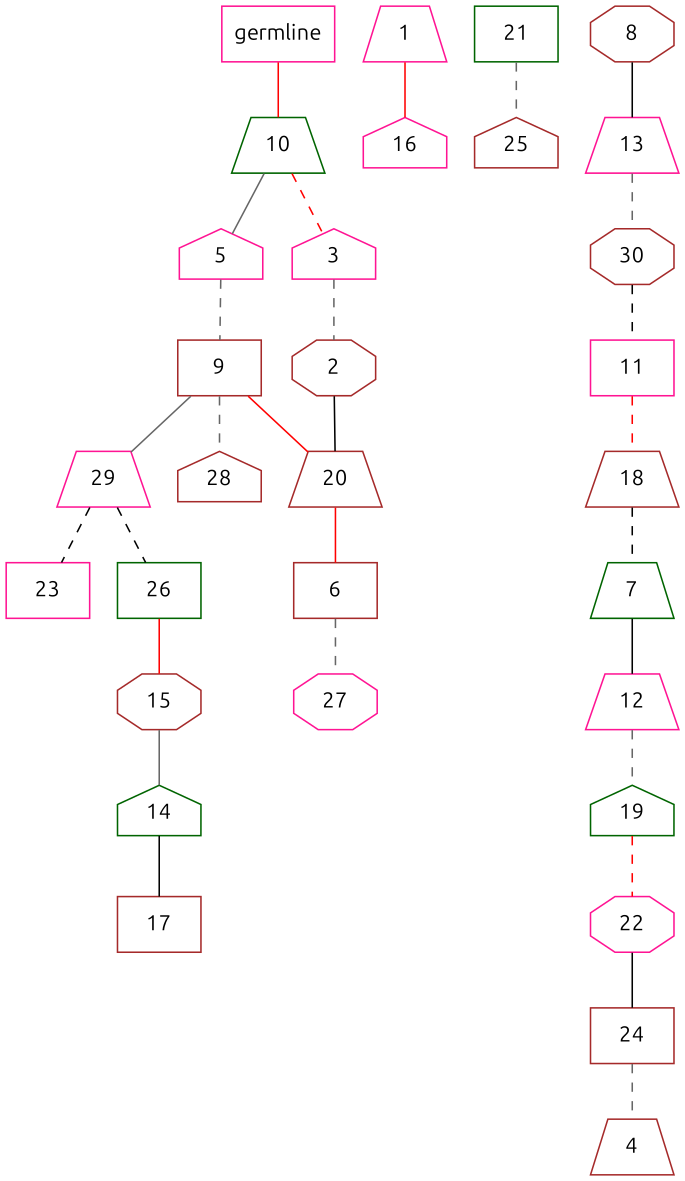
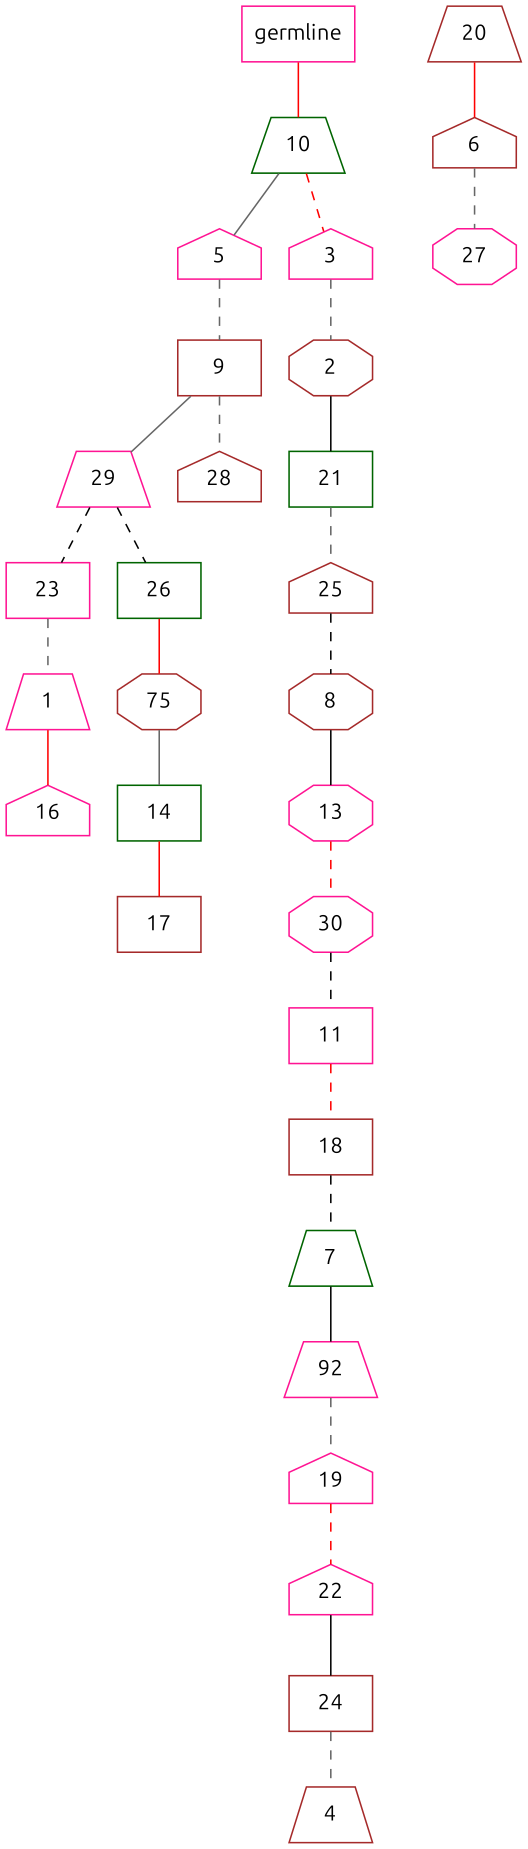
  graph {
    fontname=Ubuntu
    rankdir=UD
    splines=line
    node [color=deeppink fontname=Ubuntu shape=box]
    edge [color=gray40 fontname=Ubuntu style=dashed]
    n1 [label=germline]
    n2 [color=darkgreen label=10 shape=trapezium]
    n3 [label=5 shape=house]
    n4 [label=3 shape=house]
    n5 [color=brown label=9]
    n6 [color=brown label=2 shape=octagon]
    n7 [label=29 shape=trapezium]
    n8 [color=brown label=28 shape=house]
    n9 [color=brown label=20 shape=trapezium]
    n10 [label=23]
    n11 [color=darkgreen label=26]
-   n12 [color=brown label=6]
+   n12 [color=brown label=6 shape=house]
    n13 [label=1 shape=trapezium]
    n14 [label=16 shape=house]
-   n15 [color=brown label=15 shape=octagon]
-   n16 [color=darkgreen label=14 shape=house]
+   n15 [color=brown label=75 shape=octagon]
+   n16 [color=darkgreen label=14]
    n17 [color=brown label=17]
    n18 [label=27 shape=octagon]
    n19 [color=darkgreen label=21]
    n20 [color=brown label=25 shape=house]
    n21 [color=brown label=8 shape=octagon]
-   n22 [label=13 shape=trapezium]
-   n23 [color=brown label=30 shape=octagon]
+   n22 [label=13 shape=octagon]
+   n23 [label=30 shape=octagon]
    n24 [label=11]
-   n25 [color=brown label=18 shape=trapezium]
+   n25 [color=brown label=18]
    n26 [color=darkgreen label=7 shape=trapezium]
-   n27 [label=12 shape=trapezium]
-   n28 [color=darkgreen label=19 shape=house]
-   n29 [label=22 shape=octagon]
+   n27 [label=92 shape=trapezium]
+   n28 [label=19 shape=house]
+   n29 [label=22 shape=house]
    n30 [color=brown label=24]
    n31 [color=brown label=4 shape=trapezium]
    n1 -- n2 [color=red style=solid]
    n2 -- n3 [style=solid]
    n2 -- n4 [color=red]
    n3 -- n5
    n4 -- n6
    n5 -- n7 [style=solid]
    n5 -- n8
-   n5 -- n9 [color=red style=solid]
-   n6 -- n9 [color=black style=solid]
+   n6 -- n19 [color=black style=solid]
    n7 -- n10 [color=black]
    n7 -- n11 [color=black]
    n9 -- n12 [color=red style=solid]
+   n10 -- n13
    n11 -- n15 [color=red style=solid]
    n12 -- n18
    n13 -- n14 [color=red style=solid]
    n15 -- n16 [style=solid]
-   n16 -- n17 [color=black style=solid]
+   n16 -- n17 [color=red style=solid]
    n19 -- n20
+   n20 -- n21 [color=black]
    n21 -- n22 [color=black style=solid]
-   n22 -- n23
+   n22 -- n23 [color=red]
    n23 -- n24 [color=black]
    n24 -- n25 [color=red]
    n25 -- n26 [color=black]
    n26 -- n27 [color=black style=solid]
    n27 -- n28
    n28 -- n29 [color=red]
    n29 -- n30 [color=black style=solid]
    n30 -- n31
  }
